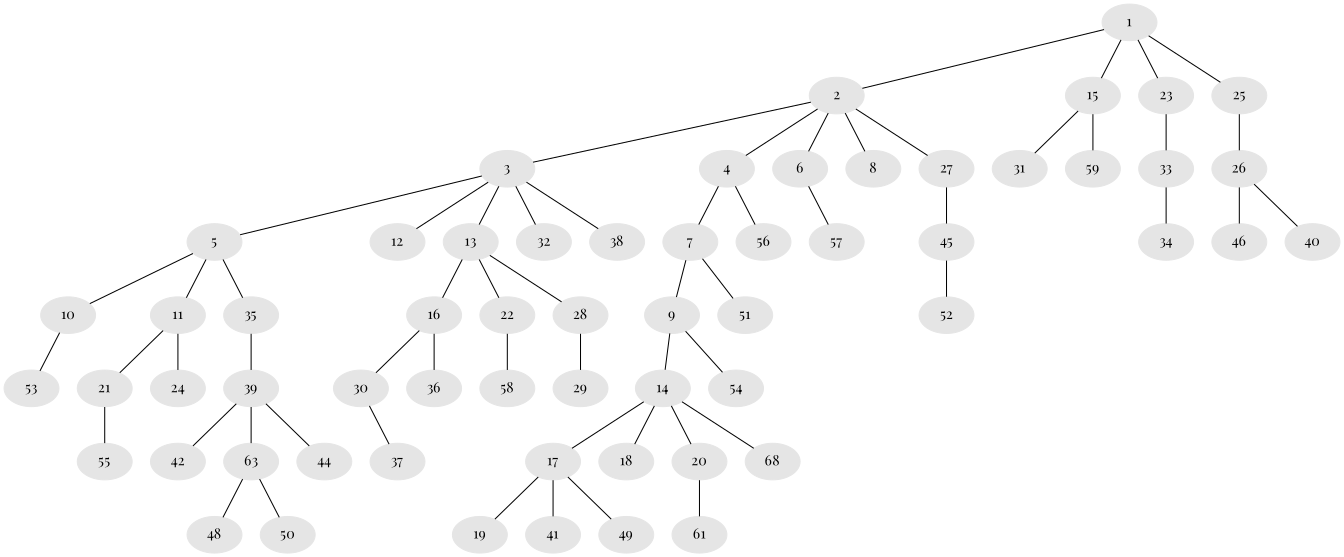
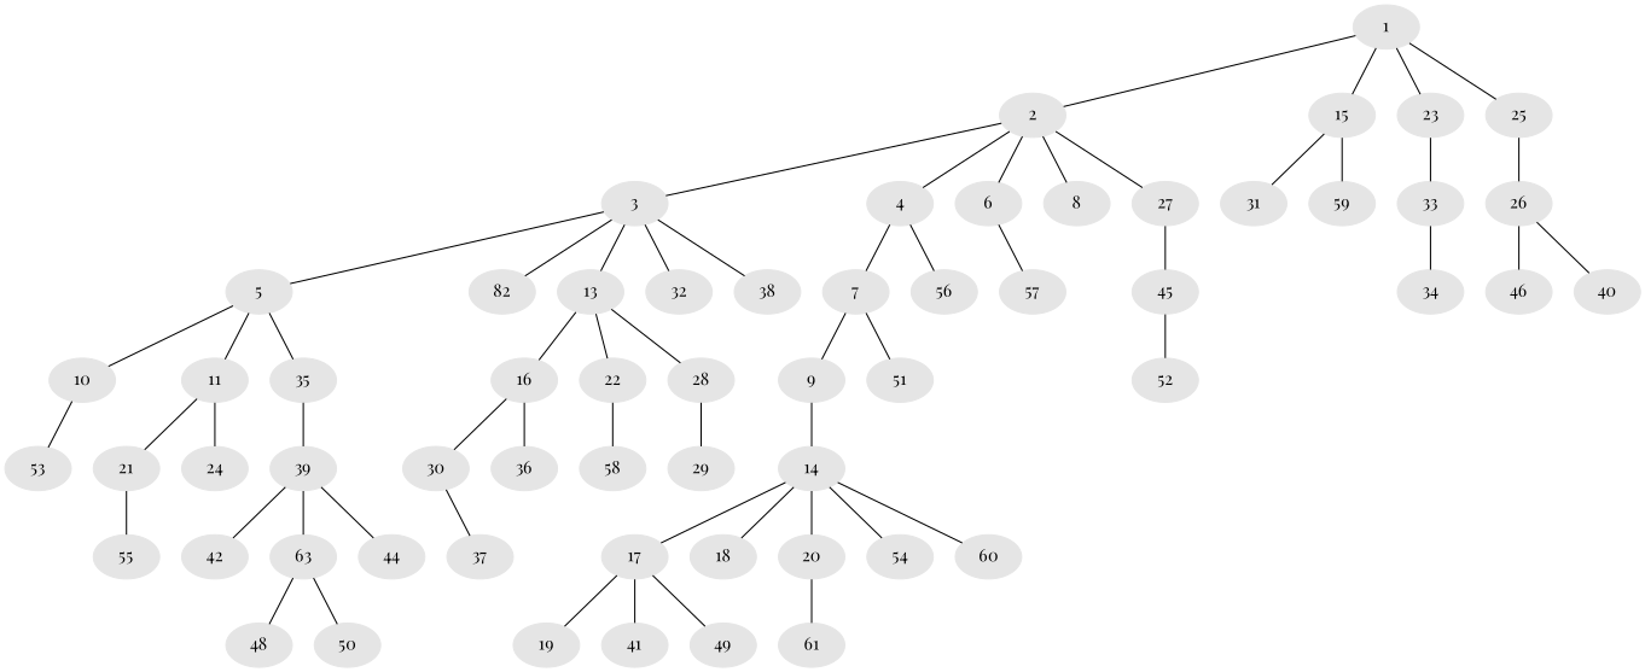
  graph {
    fontname="Playfair Display"
    node [color=gray90 fontname="Playfair Display" style=filled]
    edge [fontname="Playfair Display"]
    1
    2
    15
    23
    25
    3
    4
    6
    8
    27
    31
    59
    33
    26
    5
-   12
+   12 [label=82]
    13
    32
    38
    7
    56
    57
    45
    10
    11
    35
    16
    22
    28
    9
    51
    53
    21
    24
    39
    14
    17
    18
    20
    54
-   60 [label=68]
+   60
    55
    30
    36
    58
    29
    19
    41
    49
    61
    37
    34
    46
    40
    52
    42
    n57 [label=63]
    44
    48
    50
    1 -- 2
    1 -- 15
    1 -- 23
    1 -- 25
    2 -- 3
    2 -- 4
    2 -- 6
    2 -- 8
    2 -- 27
    15 -- 31
    15 -- 59
    23 -- 33
    25 -- 26
    3 -- 5
    3 -- 12
    3 -- 13
    3 -- 32
    3 -- 38
    4 -- 7
    4 -- 56
    6 -- 57
    27 -- 45
    33 -- 34
    26 -- 46
    26 -- 40
    5 -- 10
    5 -- 11
    5 -- 35
    13 -- 16
    13 -- 22
    13 -- 28
    7 -- 9
    7 -- 51
    45 -- 52
    10 -- 53
    11 -- 21
    11 -- 24
    35 -- 39
    16 -- 30
    16 -- 36
    22 -- 58
    28 -- 29
    9 -- 14
    21 -- 55
    39 -- 42
    39 -- n57
    39 -- 44
    14 -- 17
    14 -- 18
    14 -- 20
-   9 -- 54
+   14 -- 54
    14 -- 60
    17 -- 19
    17 -- 41
    17 -- 49
    20 -- 61
    30 -- 37
    n57 -- 48
    n57 -- 50
  }
